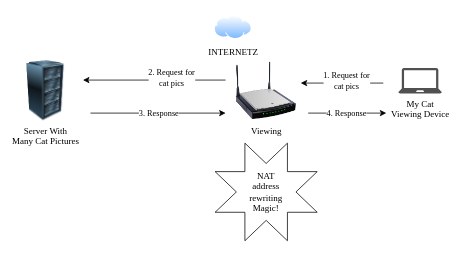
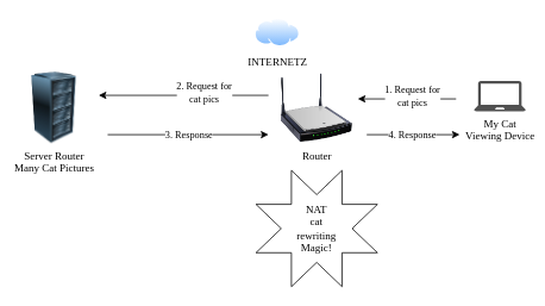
  <mxCell id="0" />
  <mxCell id="1" parent="0" />
  <mxCell id="2" value="&lt;div&gt;My Cat&lt;/div&gt;&lt;div&gt;Viewing Device&lt;/div&gt;" style="sketch=0;pointerEvents=1;shadow=0;dashed=0;html=1;strokeColor=none;fillColor=#505050;labelPosition=center;verticalLabelPosition=bottom;verticalAlign=top;outlineConnect=0;align=center;shape=mxgraph.office.devices.laptop;fontFamily=Comic Sans MS;" parent="1" vertex="1"><mxGeometry x="530" y="90" width="58" height="34" as="geometry" /></mxCell>
- <mxCell id="3" value="Viewing" style="image;html=1;image=img/lib/clip_art/networking/Wireless_Router_N_128x128.png;fontFamily=Comic Sans MS;" parent="1" vertex="1"><mxGeometry x="314" y="80" width="80" height="80" as="geometry" /></mxCell>
- <mxCell id="4" value="&lt;div&gt;Server With&lt;/div&gt;&lt;div&gt;Many Cat Pictures&lt;br&gt;&lt;/div&gt;" style="image;html=1;image=img/lib/clip_art/computers/Server_Rack_128x128.png;fontFamily=Comic Sans MS;" parent="1" vertex="1"><mxGeometry x="20" y="80" width="80" height="80" as="geometry" /></mxCell>
+ <mxCell id="3" value="Router" style="image;html=1;image=img/lib/clip_art/networking/Wireless_Router_N_128x128.png;fontFamily=Comic Sans MS;" parent="1" vertex="1"><mxGeometry x="314" y="80" width="80" height="80" as="geometry" /></mxCell>
+ <mxCell id="4" value="&lt;div&gt;Server Router&lt;/div&gt;&lt;div&gt;Many Cat Pictures&lt;br&gt;&lt;/div&gt;" style="image;html=1;image=img/lib/clip_art/computers/Server_Rack_128x128.png;fontFamily=Comic Sans MS;" parent="1" vertex="1"><mxGeometry x="20" y="80" width="80" height="80" as="geometry" /></mxCell>
  <mxCell id="5" value="INTERNETZ" style="aspect=fixed;perimeter=ellipsePerimeter;html=1;align=center;shadow=0;dashed=0;spacingTop=3;image;image=img/lib/active_directory/internet_cloud.svg;fontFamily=Comic Sans MS;" parent="1" vertex="1"><mxGeometry x="285" y="20" width="50" height="31.5" as="geometry" /></mxCell>
  <mxCell id="6" value="" style="endArrow=classic;html=1;fontFamily=Comic Sans MS;" parent="1" edge="1"><mxGeometry width="50" height="50" relative="1" as="geometry"><mxPoint x="510" y="110" as="sourcePoint" /><mxPoint x="400" y="110" as="targetPoint" /></mxGeometry></mxCell>
  <mxCell id="7" value="&lt;div&gt;1. Request for&lt;/div&gt;&lt;div&gt;cat pics&lt;/div&gt;" style="edgeLabel;html=1;align=center;verticalAlign=middle;resizable=0;points=[];fontFamily=Comic Sans MS;" parent="6" vertex="1" connectable="0"><mxGeometry x="-0.418" y="-3" relative="1" as="geometry"><mxPoint x="-18" y="-1" as="offset" /></mxGeometry></mxCell>
  <mxCell id="8" value="" style="endArrow=classic;html=1;fontFamily=Comic Sans MS;" parent="1" edge="1"><mxGeometry width="50" height="50" relative="1" as="geometry"><mxPoint x="300" y="106" as="sourcePoint" /><mxPoint x="110" y="106" as="targetPoint" /></mxGeometry></mxCell>
  <mxCell id="9" value="&lt;div&gt;2. Request for&lt;/div&gt;&lt;div&gt;cat pics&lt;/div&gt;" style="edgeLabel;html=1;align=center;verticalAlign=middle;resizable=0;points=[];fontFamily=Comic Sans MS;" parent="8" vertex="1" connectable="0"><mxGeometry x="-0.418" y="-3" relative="1" as="geometry"><mxPoint x="-18" y="-1" as="offset" /></mxGeometry></mxCell>
  <mxCell id="10" value="" style="endArrow=classic;html=1;fontFamily=Comic Sans MS;" parent="1" edge="1"><mxGeometry width="50" height="50" relative="1" as="geometry"><mxPoint x="120" y="150" as="sourcePoint" /><mxPoint x="300" y="150" as="targetPoint" /></mxGeometry></mxCell>
  <mxCell id="11" value="3. Response" style="edgeLabel;html=1;align=center;verticalAlign=middle;resizable=0;points=[];fontFamily=Comic Sans MS;" parent="10" vertex="1" connectable="0"><mxGeometry x="-0.418" y="-3" relative="1" as="geometry"><mxPoint x="38" y="-3" as="offset" /></mxGeometry></mxCell>
  <mxCell id="12" value="" style="endArrow=classic;html=1;fontFamily=Comic Sans MS;" parent="1" edge="1"><mxGeometry width="50" height="50" relative="1" as="geometry"><mxPoint x="410" y="150" as="sourcePoint" /><mxPoint x="514" y="150" as="targetPoint" /></mxGeometry></mxCell>
  <mxCell id="13" value="4. Response" style="edgeLabel;html=1;align=center;verticalAlign=middle;resizable=0;points=[];fontFamily=Comic Sans MS;" parent="12" vertex="1" connectable="0"><mxGeometry x="-0.418" y="-3" relative="1" as="geometry"><mxPoint x="20" y="-3" as="offset" /></mxGeometry></mxCell>
  <mxCell id="14" value="" style="group" parent="1" vertex="1" connectable="0"><mxGeometry x="286" y="190" width="136" height="130" as="geometry" /></mxCell>
  <mxCell id="15" value="" style="verticalLabelPosition=bottom;verticalAlign=top;html=1;shape=mxgraph.basic.8_point_star;fontFamily=Comic Sans MS;" parent="14" vertex="1"><mxGeometry width="136" height="130" as="geometry" /></mxCell>
- <mxCell id="16" value="&lt;div&gt;NAT &lt;br&gt;&lt;/div&gt;&lt;div&gt;address rewriting&lt;/div&gt;&lt;div&gt;Magic!&lt;/div&gt;" style="text;html=1;strokeColor=none;fillColor=none;align=center;verticalAlign=middle;whiteSpace=wrap;rounded=0;fontFamily=Comic Sans MS;" parent="14" vertex="1"><mxGeometry x="48" y="55" width="40" height="20" as="geometry" /></mxCell>
+ <mxCell id="16" value="&lt;div&gt;NAT &lt;br&gt;&lt;/div&gt;&lt;div&gt;cat rewriting&lt;/div&gt;&lt;div&gt;Magic!&lt;/div&gt;" style="text;html=1;strokeColor=none;fillColor=none;align=center;verticalAlign=middle;whiteSpace=wrap;rounded=0;fontFamily=Comic Sans MS;" parent="14" vertex="1"><mxGeometry x="48" y="55" width="40" height="20" as="geometry" /></mxCell>
